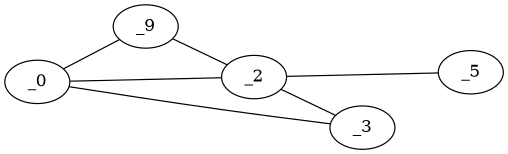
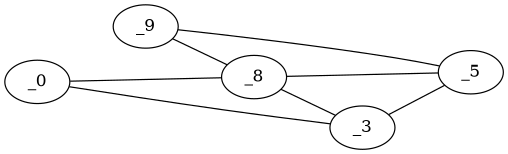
  graph {
    rankdir=LR
    edge [valence=1]
    _0 [x=32 y=24]
    n2 [label=_9 x=36 y=34]
-   _2 [x=41 y=38]
+   _2 [x=41 y=38 label=_8]
    _3 [x=96 y=32]
    _5 [x=123 y=75]
-   _0 -- n2
+   _5 -- n2
    _0 -- _2
    _0 -- _3
    n2 -- _2
    _2 -- _3 [valence=2]
    _2 -- _5
+   _3 -- _5
  }
